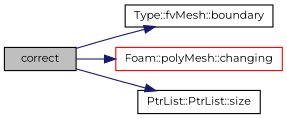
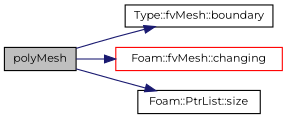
  digraph {
    fontname=Montserrat
    rankdir=LR
    node [color=black fontname=Montserrat fontsize=10 shape=record]
    edge [color=midnightblue fontname=Montserrat fontsize=10 labelfontname=FreeSans labelfontsize=10 style=solid]
-   n1 [fillcolor=grey75 fontcolor=black height=0.2 label=correct style=filled width=0.4]
+   n1 [fillcolor=grey75 fontcolor=black height=0.2 label=polyMesh style=filled width=0.4]
    n2 [height=0.2 label="Type::fvMesh::boundary" width=0.4]
-   n3 [color=red height=0.2 label="Foam::polyMesh::changing" width=0.4]
-   n4 [height=0.2 label="PtrList::PtrList::size" width=0.4]
+   n3 [color=red height=0.2 label="Foam::fvMesh::changing" width=0.4]
+   n4 [height=0.2 label="Foam::PtrList::size" width=0.4]
    n1 -> n2
    n1 -> n3
    n1 -> n4
  }
